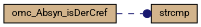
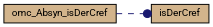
  digraph {
    rankdir=LR
    fontname=Roboto
    node [color=black fillcolor=tan fontname=Roboto fontsize=10 shape=record style=filled]
    n1 [fontcolor=black height=0.2 label=omc_Absyn_isDerCref width=0.4]
-   n2 [height=0.2 label=strcmp width=0.4]
+   n2 [height=0.2 label=isDerCref width=0.4]
    n1 -> n2 [color=midnightblue fontname=Roboto fontsize=10 labelfontname=Helvetica labelfontsize=10 style=dashed arrowhead=dot]
  }
